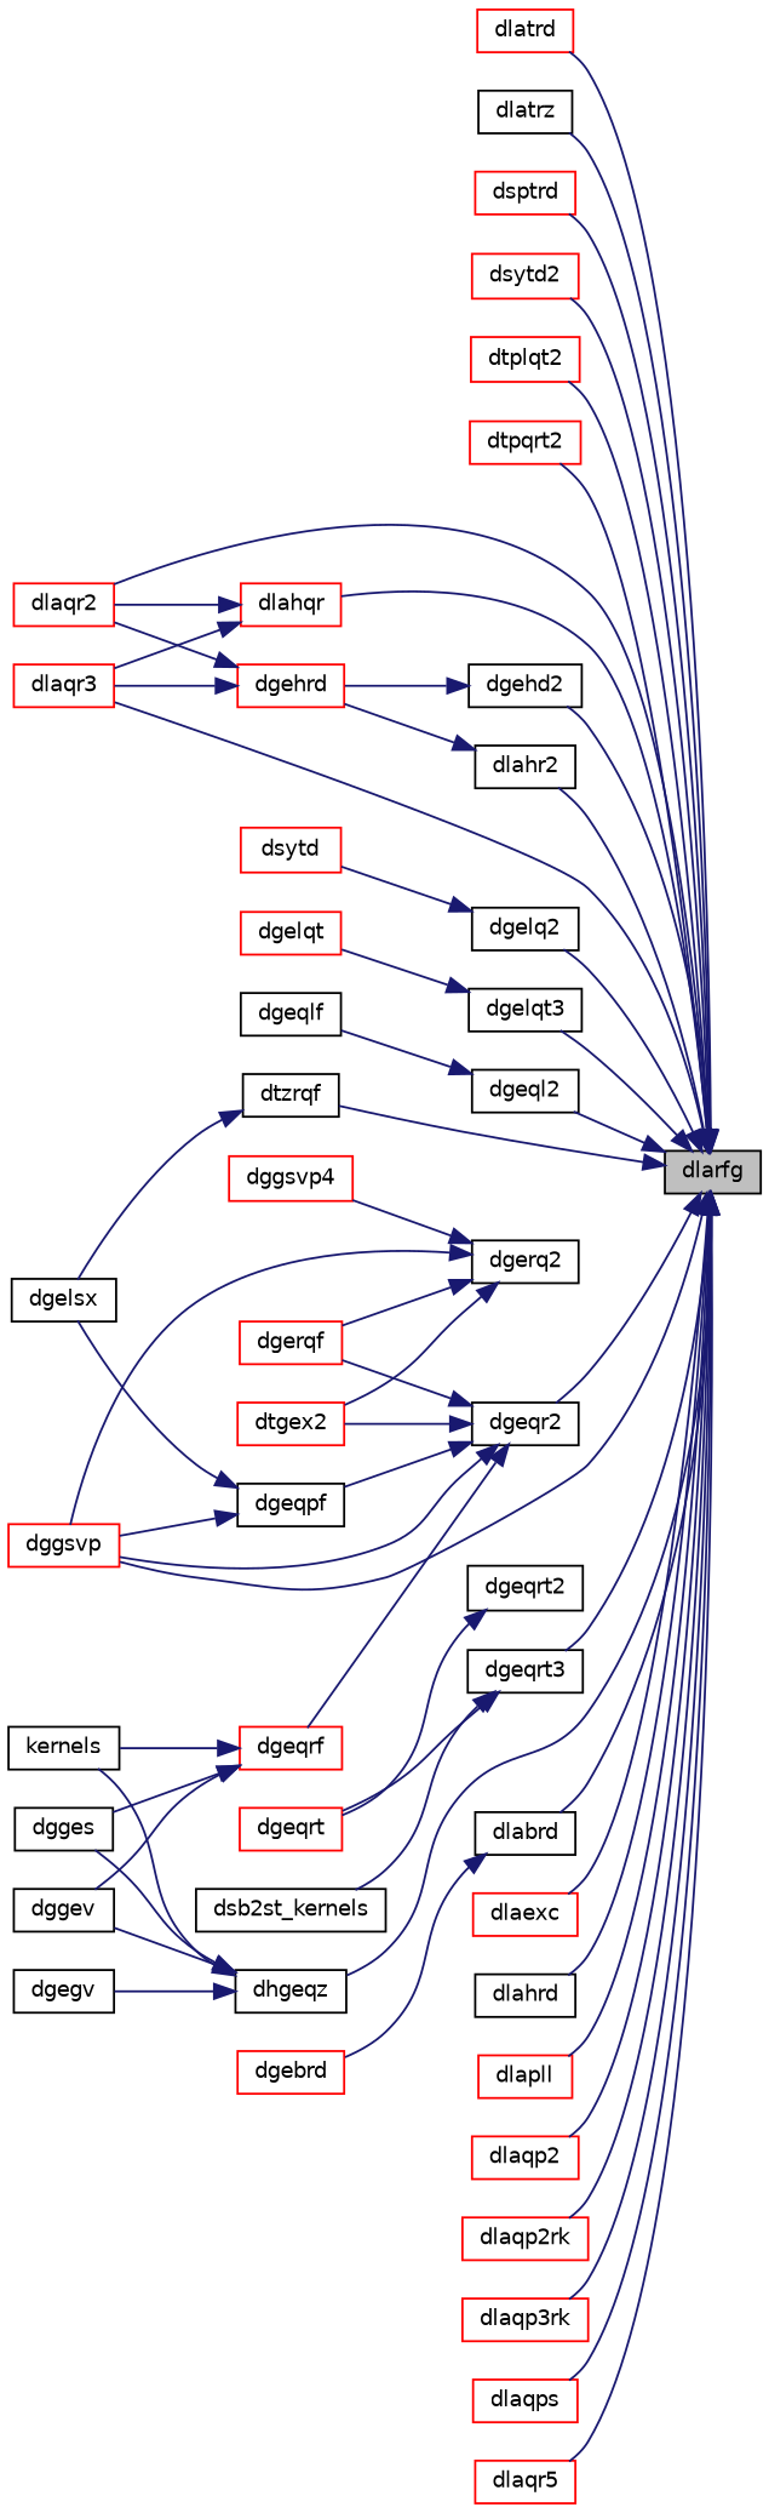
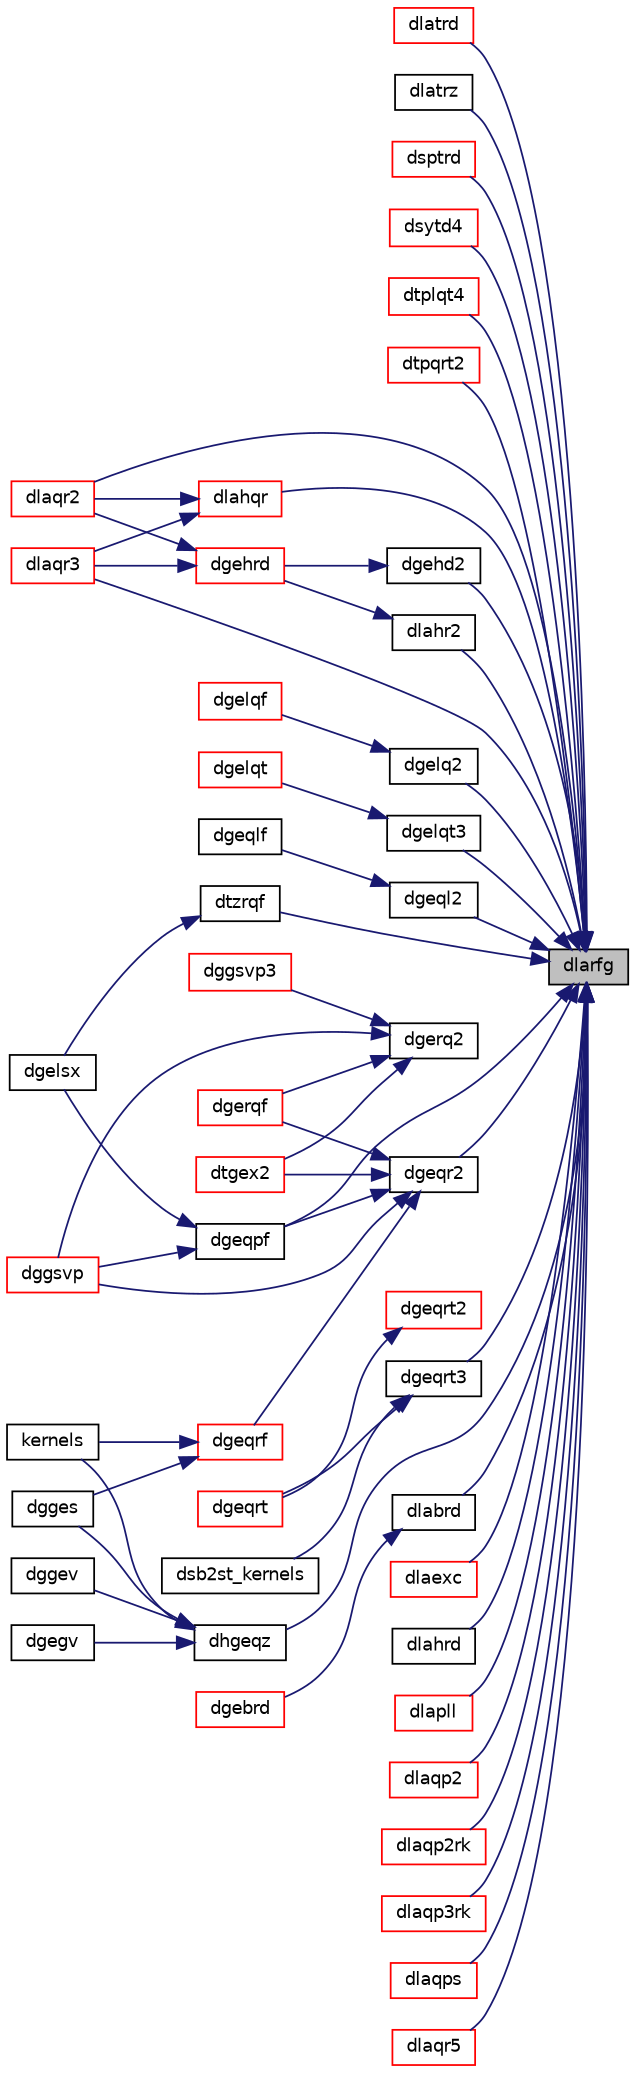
  digraph {
    rankdir=RL
    node [color=red fillcolor=white fontname=Helvetica fontsize=10 shape=record style=filled]
    edge [color=midnightblue dir=back fontname=Helvetica fontsize=10 labelfontname=Helvetica labelfontsize=10 style=solid]
    n1 [color=black fillcolor=grey75 fontcolor=black height=0.2 label=dlarfg width=0.4]
    n2 [color=black height=0.2 label=dgehd2 width=0.4]
    n3 [height=0.2 label=dlaqr2 width=0.4]
    n4 [height=0.2 label=dlaqr3 width=0.4]
    n5 [color=black height=0.2 label=dgelq2 width=0.4]
    n6 [color=black height=0.2 label=dgelqt3 width=0.4]
    n7 [color=black height=0.2 label=dgeql2 width=0.4]
    n8 [color=black height=0.2 label=dgeqpf width=0.4]
    n9 [color=black height=0.2 label=dgeqr2 width=0.4]
    n10 [color=black height=0.2 label=dgeqrt3 width=0.4]
    n11 [color=black height=0.2 label=dhgeqz width=0.4]
    n12 [color=black height=0.2 label=dlabrd width=0.4]
    n13 [height=0.2 label=dlaexc width=0.4]
    n14 [height=0.2 label=dlahqr width=0.4]
    n15 [color=black height=0.2 label=dlahr2 width=0.4]
    n16 [color=black height=0.2 label=dlahrd width=0.4]
    n17 [height=0.2 label=dlapll width=0.4]
    n18 [height=0.2 label=dlaqp2 width=0.4]
    n19 [height=0.2 label=dlaqp2rk width=0.4]
    n20 [height=0.2 label=dlaqp3rk width=0.4]
    n21 [height=0.2 label=dlaqps width=0.4]
    n22 [height=0.2 label=dlaqr5 width=0.4]
    n23 [height=0.2 label=dlatrd width=0.4]
    n24 [color=black height=0.2 label=dlatrz width=0.4]
    n25 [height=0.2 label=dsptrd width=0.4]
-   n26 [height=0.2 label=dsytd2 width=0.4]
-   n27 [height=0.2 label=dtplqt2 width=0.4]
+   n26 [height=0.2 label=dsytd4 width=0.4]
+   n27 [height=0.2 label=dtplqt4 width=0.4]
    n28 [height=0.2 label=dtpqrt2 width=0.4]
    n29 [color=black height=0.2 label=dtzrqf width=0.4]
    n30 [height=0.2 label=dgehrd width=0.4]
-   n31 [height=0.2 label=dsytd width=0.4]
+   n31 [height=0.2 label=dgelqf width=0.4]
    n32 [height=0.2 label=dgelqt width=0.4]
    n33 [color=black height=0.2 label=dgeqlf width=0.4]
    n34 [color=black height=0.2 label=dgelsx width=0.4]
    n35 [height=0.2 label=dggsvp width=0.4]
    n36 [height=0.2 label=dgeqrf width=0.4]
    n37 [height=0.2 label=dtgex2 width=0.4]
    n38 [height=0.2 label=dgerqf width=0.4]
-   n39 [color=black height=0.2 label=dgeqrt2 width=0.4]
+   n39 [height=0.2 label=dgeqrt2 width=0.4]
    n40 [height=0.2 label=dgeqrt width=0.4]
    n41 [color=black height=0.2 label=dsb2st_kernels width=0.4]
    n42 [color=black height=0.2 label=dgerq2 width=0.4]
-   n43 [height=0.2 label=dggsvp4 width=0.4]
+   n43 [height=0.2 label=dggsvp3 width=0.4]
    n44 [color=black height=0.2 label=kernels width=0.4]
    n45 [color=black height=0.2 label=dgegv width=0.4]
    n46 [color=black height=0.2 label=dgges width=0.4]
    n47 [color=black height=0.2 label=dggev width=0.4]
    n48 [height=0.2 label=dgebrd width=0.4]
    n1 -> n2
    n1 -> n3
    n1 -> n4
    n1 -> n5
    n1 -> n6
    n1 -> n7
-   n1 -> n35
+   n1 -> n8
    n1 -> n9
    n1 -> n10
    n1 -> n11
    n1 -> n12
    n1 -> n13
    n1 -> n14
    n1 -> n15
    n1 -> n16
    n1 -> n17
    n1 -> n18
    n1 -> n19
    n1 -> n20
    n1 -> n21
    n1 -> n22
    n1 -> n23
    n1 -> n24
    n1 -> n25
    n1 -> n26
    n1 -> n27
    n1 -> n28
    n1 -> n29
    n2 -> n30
    n5 -> n31
    n6 -> n32
    n7 -> n33
    n8 -> n34
    n8 -> n35
    n9 -> n8
    n9 -> n35
    n9 -> n36
    n9 -> n37
    n9 -> n38
    n10 -> n40
    n10 -> n41
    n11 -> n44
    n11 -> n45
    n11 -> n46
    n11 -> n47
    n12 -> n48
    n14 -> n3
    n14 -> n4
    n15 -> n30
    n29 -> n34
    n30 -> n3
    n30 -> n4
    n36 -> n44
    n36 -> n46
-   n36 -> n47
    n39 -> n40
    n42 -> n35
    n42 -> n37
    n42 -> n38
    n42 -> n43
  }
